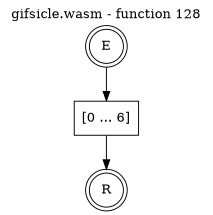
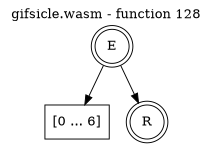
  digraph {
    label="gifsicle.wasm - function 128"
    labelfontcolor=black
    labelfontname=Helvetica
    labelfontsize=16
    labelloc=t
    node [shape=doublecircle]
    n1 [color=black label="[0 ... 6]" shape=box style=solid]
    E
    R
-   n1 -> R
+   E -> R
    E -> n1
  }
